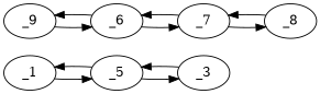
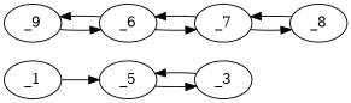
  digraph {
    rankdir=LR
    edge [angle=0.832981 orient=0.739940]
    _1 [x=122.000000 y=107.000000]
    _5 [x=109.000000 y=118.000000]
    _3 [x=99.000000 y=134.000000]
    n4 [label=_9 x=146.000000 y=128.000000]
    _6 [x=160.000000 y=125.000000]
    _7 [x=170.000000 y=136.000000]
    _8 [x=180.000000 y=147.000000]
    _1 -> _5 [angle=2.439336 orient=0.645942]
-   _5 -> _1 [angle=-0.702257 orient=-0.645942]
    _5 -> _3 [angle=2.129396 orient=0.847998]
    _3 -> _5 [angle=-1.012197 orient=-0.847998]
    n4 -> _6 [angle=-0.211093 orient=-0.209529]
    _6 -> n4 [angle=2.930499 orient=0.209529]
    _6 -> _7
    _7 -> _6 [angle=-2.308611 orient=-0.739940]
    _7 -> _8
    _8 -> _7 [angle=-2.308611 orient=-0.739940]
  }
